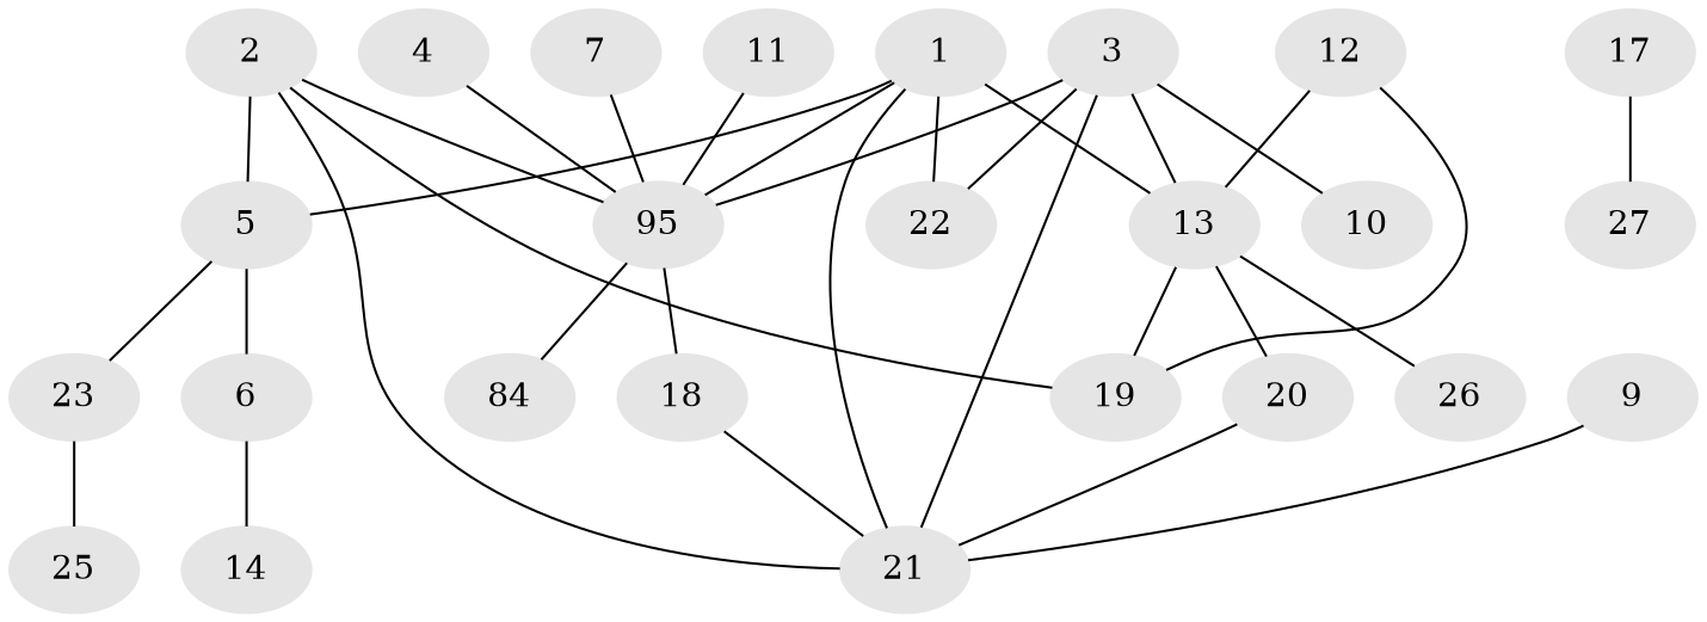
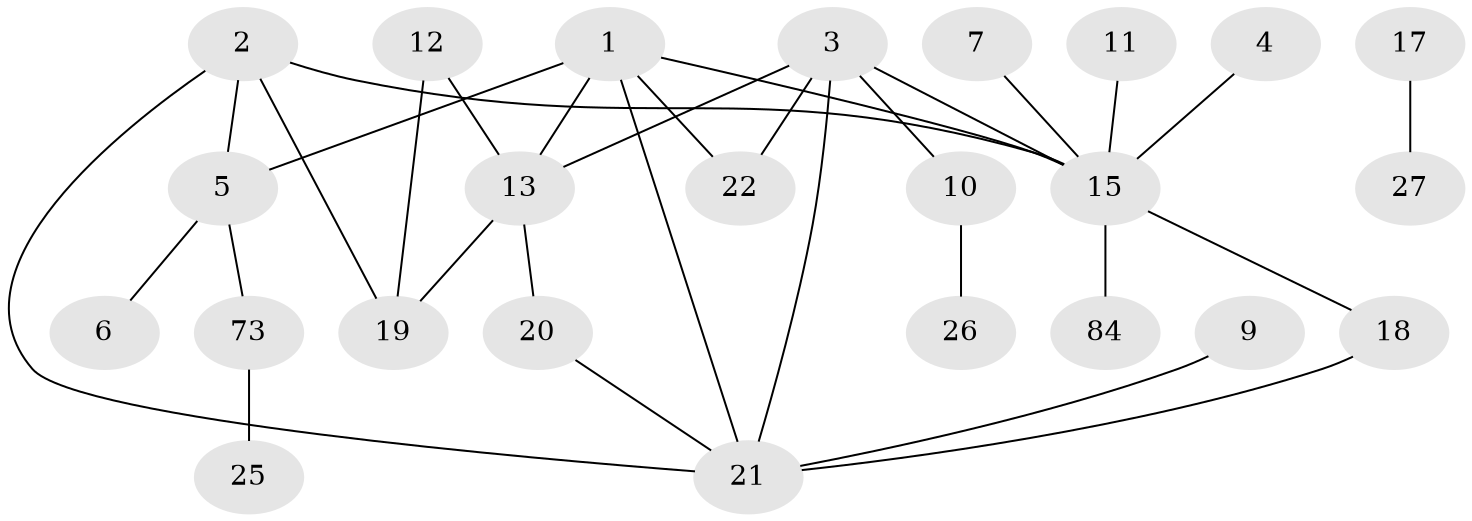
  graph {
    node [color=gray90 style=filled]
    edge [weight=1.0]
    1
    5
    13
-   15 [label=95]
+   15
    21
    22
    6
-   23
+   23 [label=73]
    19
    20
    26
    18
    n13 [label=84]
    2
    3
    10
    4
-   14
    25
    7
    17
    27
    9
    11
    12
    1 -- 5
    1 -- 13 [weight=2.0]
    1 -- 15
    1 -- 21
    1 -- 22
    5 -- 6
    5 -- 23
    13 -- 19
    13 -- 20
-   13 -- 26
+   10 -- 26
    15 -- 18
    15 -- n13
-   6 -- 14
    23 -- 25
    20 -- 21
    18 -- 21
    2 -- 5
    2 -- 15
    2 -- 21
    2 -- 19
    3 -- 13
    3 -- 15
    3 -- 21
    3 -- 22
    3 -- 10
    4 -- 15
    7 -- 15
    17 -- 27
    9 -- 21
    11 -- 15
    12 -- 13
    12 -- 19
  }
